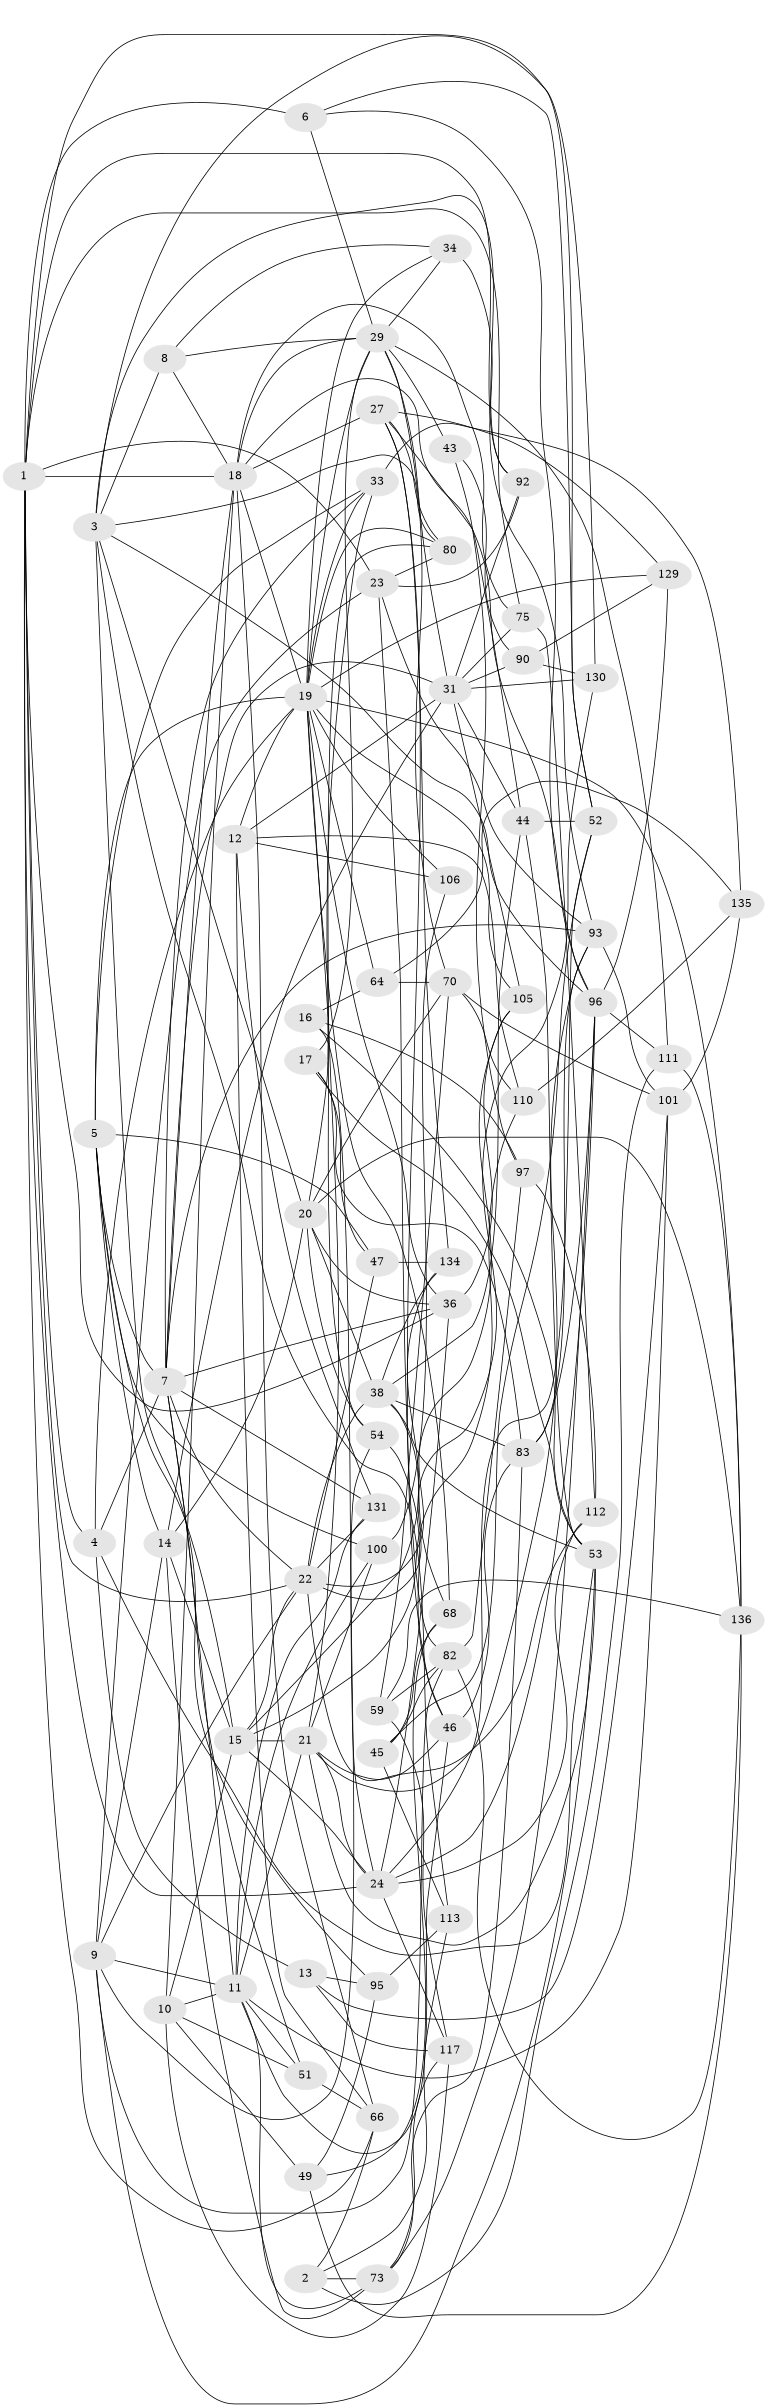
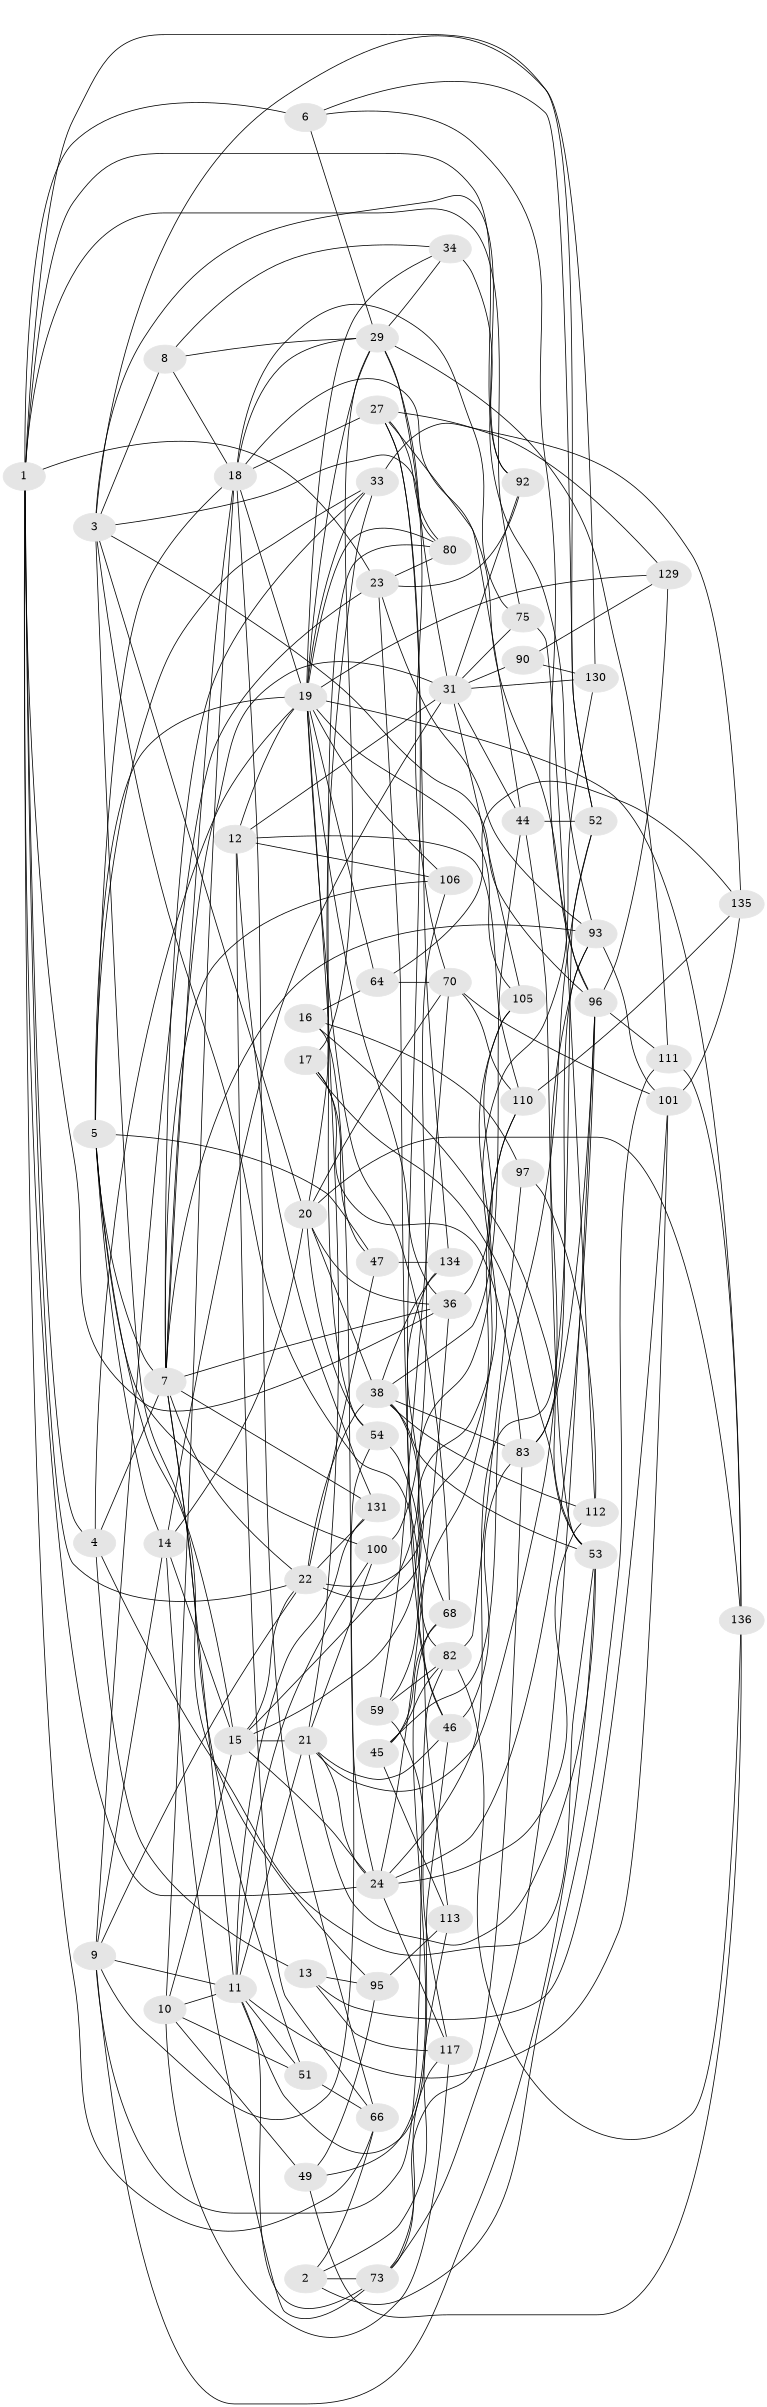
  graph {
    rankdir=LR
    node [color=gray90 style=filled]
    1 [super="+123+89"]
    4 [super="+85"]
    6
    22 [super="+25+132"]
    23 [super="+79"]
    24 [super="+71+67"]
    36 [super="+37"]
    52 [super="+114"]
    66 [super="+133"]
    75
    92
    7 [super="+86+50+26+30"]
    13
    19 [super="+63+78+58+32"]
    53 [super="+126+84"]
    96 [super="+125+102"]
    29 [super="+99+128+65"]
    130
    47
    131
    105
    38 [super="+69"]
    112
    80 [super="+103"]
    93 [super="+94"]
    82 [super="+140"]
    117 [super="+144"]
    2
    73 [super="+143"]
    111
    113
    83 [super="+120"]
    136 [super="+137"]
    3 [super="+72+60"]
    8
    20 [super="+127+76"]
    95
    18 [super="+104+56"]
    34
    54
    70 [super="+91"]
    129
    33 [super="+39"]
    11 [super="+124+74"]
    31 [super="+88+41"]
    51
    106
    101 [super="+139"]
    64
    68
    5 [super="+28"]
    14 [super="+122+87"]
    15 [super="+61"]
    100
    21 [super="+40"]
    110
    134
    27 [super="+57"]
    n59 [label=44 super="+48"]
    135
-   43
    46
    90
    9 [super="+119+62"]
    97
    10 [super="+55"]
    49
    12 [super="+35"]
    16
    17
    45
    59
    1 -- 4
    1 -- 6
    1 -- 22
    1 -- 23
    1 -- 24
    1 -- 36
    1 -- 52
    1 -- 66
    1 -- 75
    1 -- 92
    4 -- 7 [weight=2]
    4 -- 13
    4 -- 19
    4 -- 53
    6 -- 52
    6 -- 96
    6 -- 29
    22 -- 130
    22 -- 47
    22 -- 131
    22 -- 105
    22 -- 38
-   22 -- 112
+   38 -- 112
    23 -- 92
    23 -- 80
    23 -- 93
    23 -- 82
    24 -- 36
    24 -- 52
    24 -- 96
    24 -- 112
    24 -- 117 [weight=2]
    36 -- 105
    75 -- 112
    7 -- 22
    7 -- 36
    7 -- 131
    7 -- 93 [weight=2]
    7 -- 18
    7 -- 33
    7 -- 11
    7 -- 31
    7 -- 51
+   7 -- 106
    13 -- 117
    13 -- 95
    13 -- 101
    19 -- 36
    19 -- 29
    19 -- 105
    19 -- 80
    19 -- 136
    19 -- 34
    19 -- 54
    19 -- 129
    19 -- 33
    19 -- 106
    19 -- 64
    19 -- 68
    96 -- 111
    96 -- 129
    29 -- 111
    29 -- 34
    29 -- 70
    29 -- 31
-   29 -- 43
    47 -- 134
    38 -- 53
    38 -- 83
    38 -- 68
    38 -- 134
    38 -- n59
    93 -- 101
    82 -- 136
    82 -- 97
    2 -- 66
    2 -- 73
    2 -- 111
    2 -- 113
    73 -- 96
    73 -- 117
    73 -- 83
    111 -- 136
    83 -- 96
    83 -- 93
    3 -- 92
    3 -- 96
    3 -- 130
    3 -- 80
    3 -- 113
    3 -- 8
    3 -- 20
    3 -- 95
    8 -- 29
    8 -- 18
    8 -- 34
    20 -- 36
    20 -- 38
    20 -- 80
    20 -- 136
    20 -- 54
    20 -- 70
    95 -- 113
    18 -- 66
    18 -- 75
    18 -- 19
    18 -- 29
    18 -- 27
    18 -- n59
    34 -- 93
    54 -- 46
    70 -- 101
    70 -- 110
    33 -- 135
    11 -- 131
    11 -- 73
    11 -- 51
    11 -- 101
    11 -- 100
    11 -- 21
    11 -- 46
    31 -- 75
    31 -- 92
    31 -- 130
    31 -- 105
    31 -- n59 [weight=2]
    31 -- 90
    51 -- 66
    101 -- 135
    64 -- 70
    64 -- 135
    5 -- 7
    5 -- 19
    5 -- 47
-   1 -- 18
+   5 -- 18
    5 -- 33
    5 -- 14
    5 -- 15
    5 -- 100
    14 -- 73
    14 -- 20
    14 -- 31
    14 -- 15
    15 -- 22
    15 -- 24
    15 -- 21
    15 -- 110
    15 -- 134
    100 -- 106
    21 -- 24
    21 -- 53
    21 -- 93
    21 -- 33
    21 -- 100
    21 -- 46
    110 -- 135
    27 -- 96
    27 -- 80
    27 -- 129
    27 -- 134
    27 -- 46
    n59 -- 52
    n59 -- 53
-   43 -- 90
-   43 -- 97
    46 -- 83
    90 -- 130
    90 -- 129
    9 -- 22
    9 -- 23
    9 -- 53
    9 -- 82
    9 -- 54
    9 -- 11
    9 -- 14 [weight=2]
    97 -- 112
    10 -- 117
    10 -- 18
    10 -- 11
    10 -- 51
    10 -- 15
    10 -- 49
    49 -- 136
    49 -- 95
    49 -- 68
    12 -- 66
    12 -- 19
    12 -- 131
    12 -- 31
    12 -- 106
    12 -- 110
    16 -- 24
    16 -- 53
    16 -- 64
    16 -- 97
    17 -- 53
    17 -- 29
    17 -- 47
    17 -- 83
    45 -- 52
    45 -- 82
    45 -- 113
    45 -- 68
    59 -- 82
    59 -- 117
-   59 -- 136
+   59 -- 110
    59 -- 70
  }
